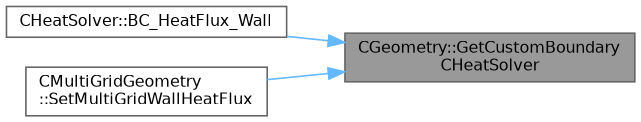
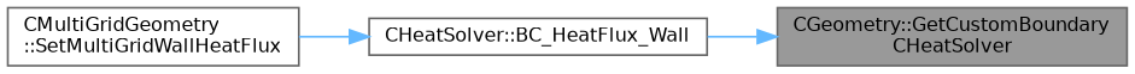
  digraph {
    rankdir=RL
    node [color=grey40 fillcolor=white fontname=Helvetica fontsize=10 shape=box style=filled]
    edge [color=steelblue1 dir=back fontname=Helvetica fontsize=10 labelfontname=Helvetica labelfontsize=10 style=solid]
    n1 [color=gray40 fillcolor=grey60 fontcolor=black height=0.2 label="CGeometry::GetCustomBoundary\lCHeatSolver" width=0.4]
    n2 [height=0.2 label="CHeatSolver::BC_HeatFlux_Wall" width=0.4]
    n3 [height=0.2 label="CMultiGridGeometry\l::SetMultiGridWallHeatFlux" width=0.4]
    n1 -> n2
-   n1 -> n3
+   n2 -> n3
  }
